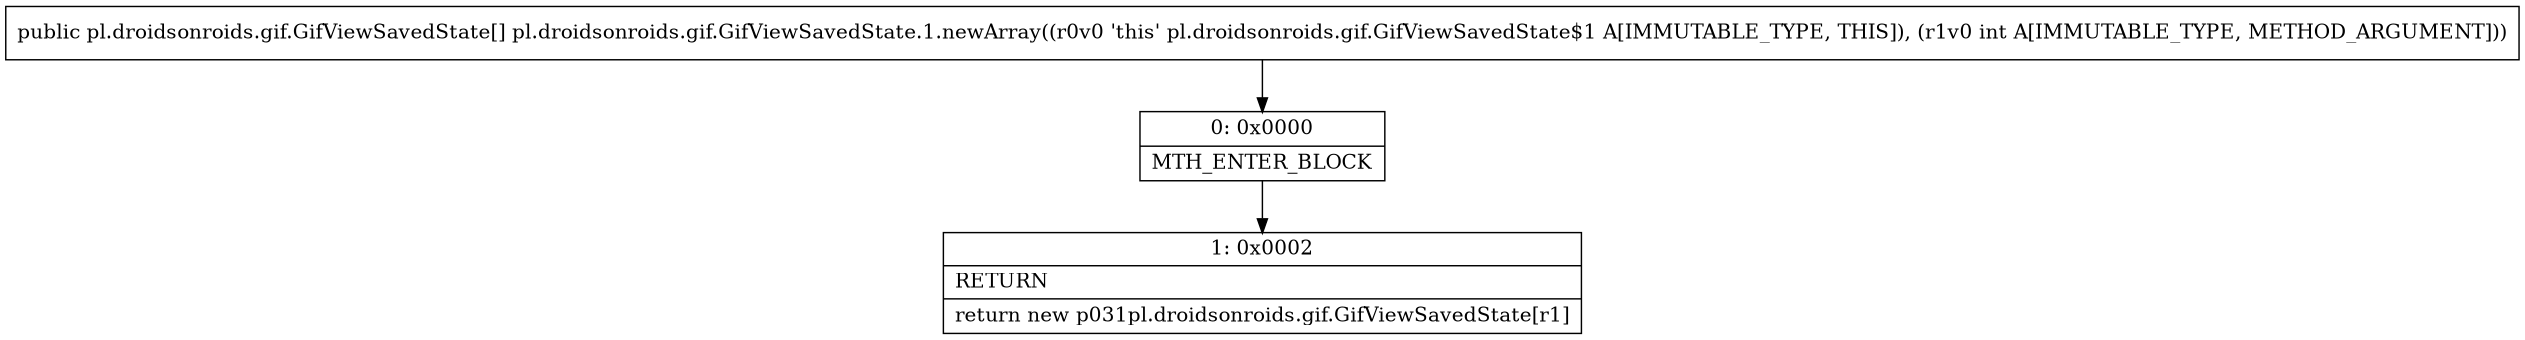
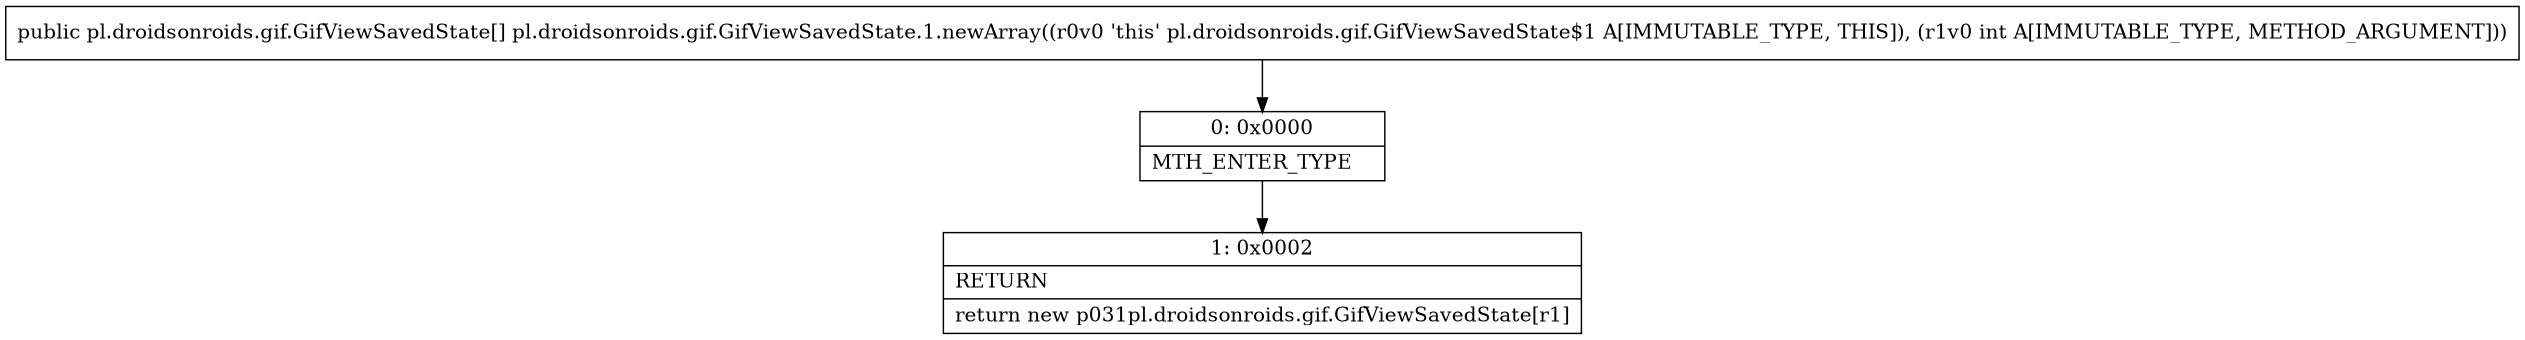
  digraph {
    node [shape=record]
-   n1 [label="{0\:\ 0x0000|MTH_ENTER_BLOCK\l}"]
+   n1 [label="{0\:\ 0x0000|MTH_ENTER_TYPE\l}"]
    n2 [label="{1\:\ 0x0002|RETURN\l|return new p031pl.droidsonroids.gif.GifViewSavedState[r1]\l}"]
    n3 [label="{public pl.droidsonroids.gif.GifViewSavedState[] pl.droidsonroids.gif.GifViewSavedState.1.newArray((r0v0 'this' pl.droidsonroids.gif.GifViewSavedState$1 A[IMMUTABLE_TYPE, THIS]), (r1v0 int A[IMMUTABLE_TYPE, METHOD_ARGUMENT])) }"]
    n1 -> n2
    n3 -> n1
  }
